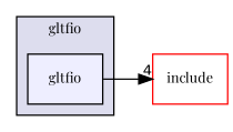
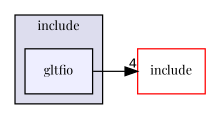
  digraph {
    compound=true
    rankdir=LR
    fontname="Playfair Display"
    node [fontname="Playfair Display" fontsize=10 shape=box]
    n1 [fillcolor="#eeeeff" label=gltfio pencolor=black style=filled]
    n2 [color=red label=include]
    subgraph cluster_1 {
      bgcolor="#ddddee"
      fontsize=10
-     label=gltfio
+     label=include
      pencolor=black
      n1
    }
    n1 -> n2 [headlabel=4 labeldistance=1.5 labelfontname=Helvetica labelfontsize=10 fontname="Playfair Display"]
  }
